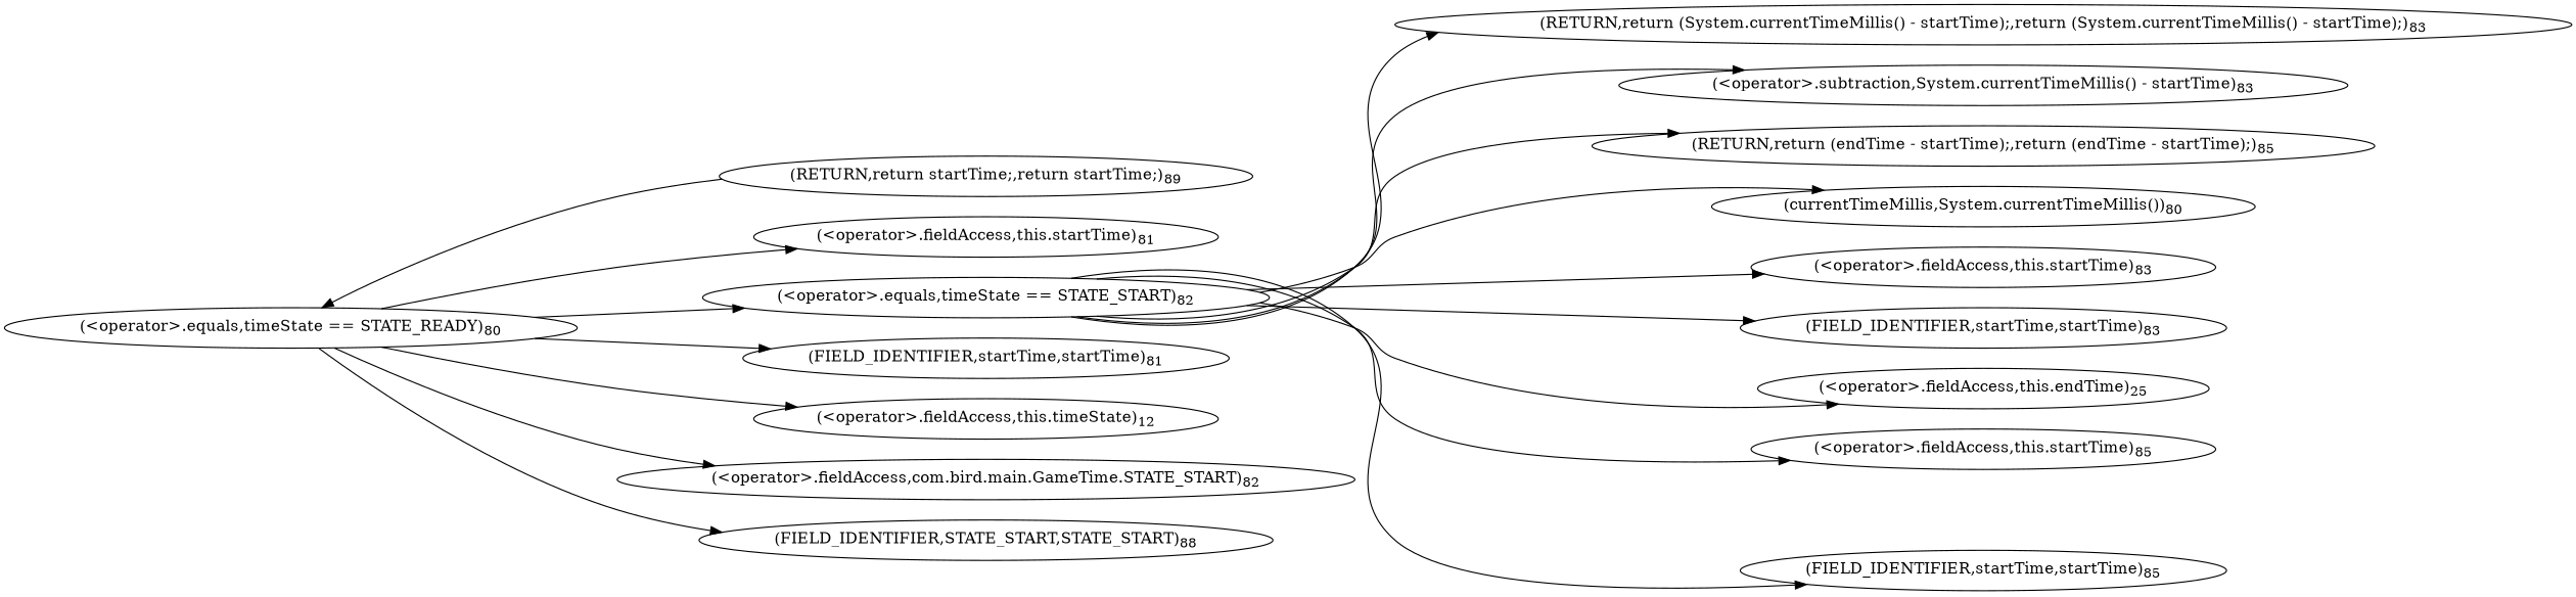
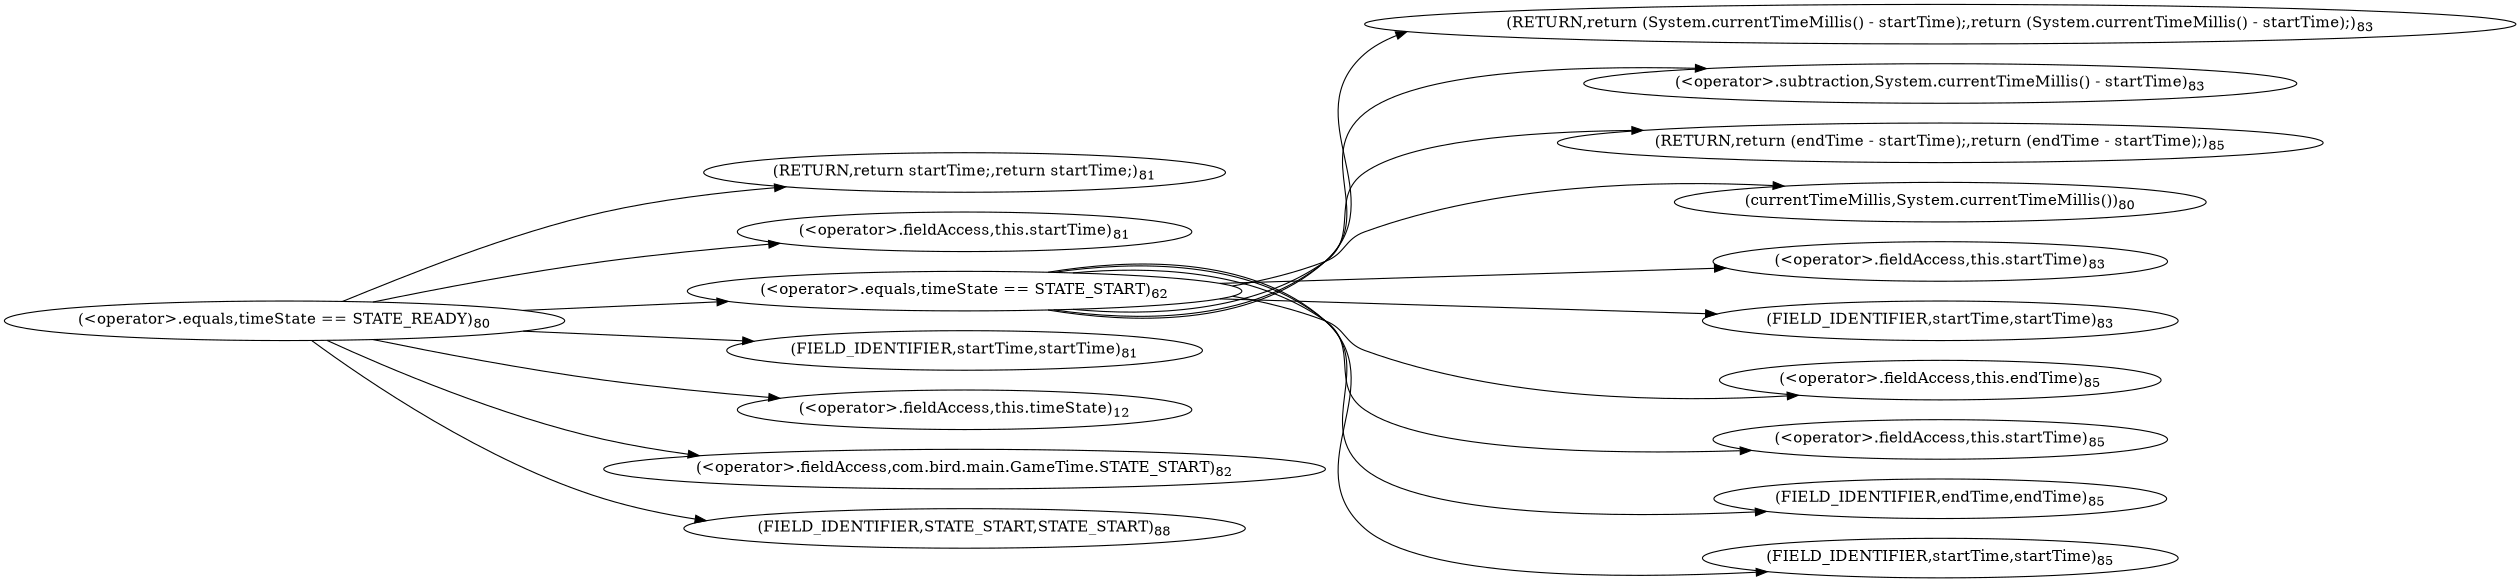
  digraph {
    fontname="DejaVu Serif"
    rankdir=LR
    node [fontname="DejaVu Serif"]
    edge [fontname="DejaVu Serif"]
    n1 [label=<(&lt;operator&gt;.equals,timeState == STATE_READY)<SUB>80</SUB>>]
-   n2 [label=<(RETURN,return startTime;,return startTime;)<SUB>89</SUB>>]
+   n2 [label=<(RETURN,return startTime;,return startTime;)<SUB>81</SUB>>]
    n3 [label=<(&lt;operator&gt;.fieldAccess,this.startTime)<SUB>81</SUB>>]
-   n4 [label=<(&lt;operator&gt;.equals,timeState == STATE_START)<SUB>82</SUB>>]
+   n4 [label=<(&lt;operator&gt;.equals,timeState == STATE_START)<SUB>62</SUB>>]
    n5 [label=<(FIELD_IDENTIFIER,startTime,startTime)<SUB>81</SUB>>]
    n6 [label=<(&lt;operator&gt;.fieldAccess,this.timeState)<SUB>12</SUB>>]
    n7 [label=<(&lt;operator&gt;.fieldAccess,com.bird.main.GameTime.STATE_START)<SUB>82</SUB>>]
    n8 [label=<(FIELD_IDENTIFIER,STATE_START,STATE_START)<SUB>88</SUB>>]
    n9 [label=<(RETURN,return (System.currentTimeMillis() - startTime);,return (System.currentTimeMillis() - startTime);)<SUB>83</SUB>>]
    n10 [label=<(&lt;operator&gt;.subtraction,System.currentTimeMillis() - startTime)<SUB>83</SUB>>]
    n11 [label=<(RETURN,return (endTime - startTime);,return (endTime - startTime);)<SUB>85</SUB>>]
    n12 [label=<(currentTimeMillis,System.currentTimeMillis())<SUB>80</SUB>>]
    n13 [label=<(&lt;operator&gt;.fieldAccess,this.startTime)<SUB>83</SUB>>]
    n14 [label=<(FIELD_IDENTIFIER,startTime,startTime)<SUB>83</SUB>>]
-   n15 [label=<(&lt;operator&gt;.fieldAccess,this.endTime)<SUB>25</SUB>>]
+   n15 [label=<(&lt;operator&gt;.fieldAccess,this.endTime)<SUB>85</SUB>>]
    n16 [label=<(&lt;operator&gt;.fieldAccess,this.startTime)<SUB>85</SUB>>]
+   n17 [label=<(FIELD_IDENTIFIER,endTime,endTime)<SUB>85</SUB>>]
    n18 [label=<(FIELD_IDENTIFIER,startTime,startTime)<SUB>85</SUB>>]
-   n2 -> n1
+   n1 -> n2
    n1 -> n3
    n1 -> n4
    n1 -> n5
    n1 -> n6
    n1 -> n7
    n1 -> n8
    n4 -> n9
    n4 -> n10
    n4 -> n11
    n4 -> n12
    n4 -> n13
    n4 -> n14
    n4 -> n15
    n4 -> n16
+   n4 -> n17
    n4 -> n18
  }
